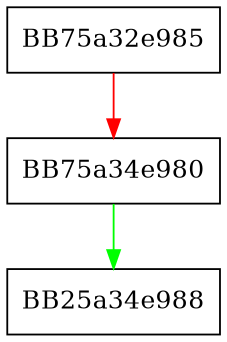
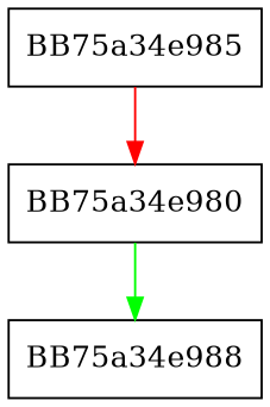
  digraph {
    splines=ortho
    node [shape=box]
    BB75a34e980
-   BB75a34e988 [label=BB25a34e988]
-   BB75a34e985 [label=BB75a32e985]
+   BB75a34e988
+   BB75a34e985
    BB75a34e980 -> BB75a34e988 [color=green]
    BB75a34e985 -> BB75a34e980 [color=red]
  }
